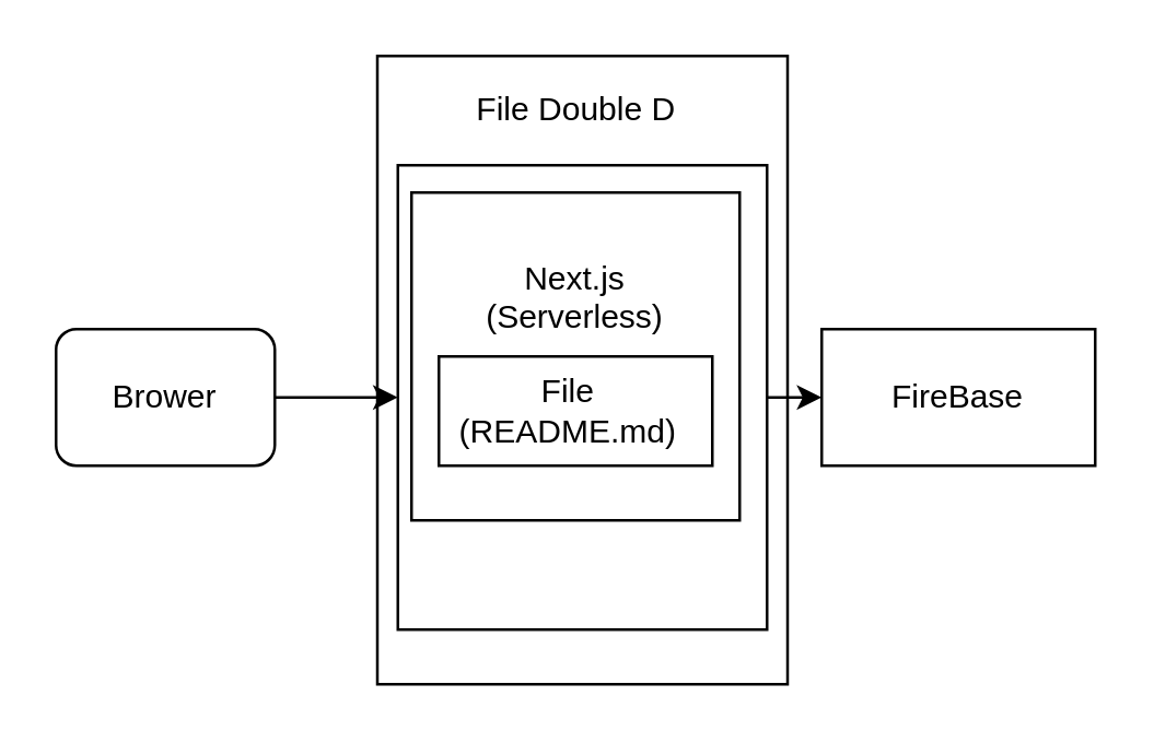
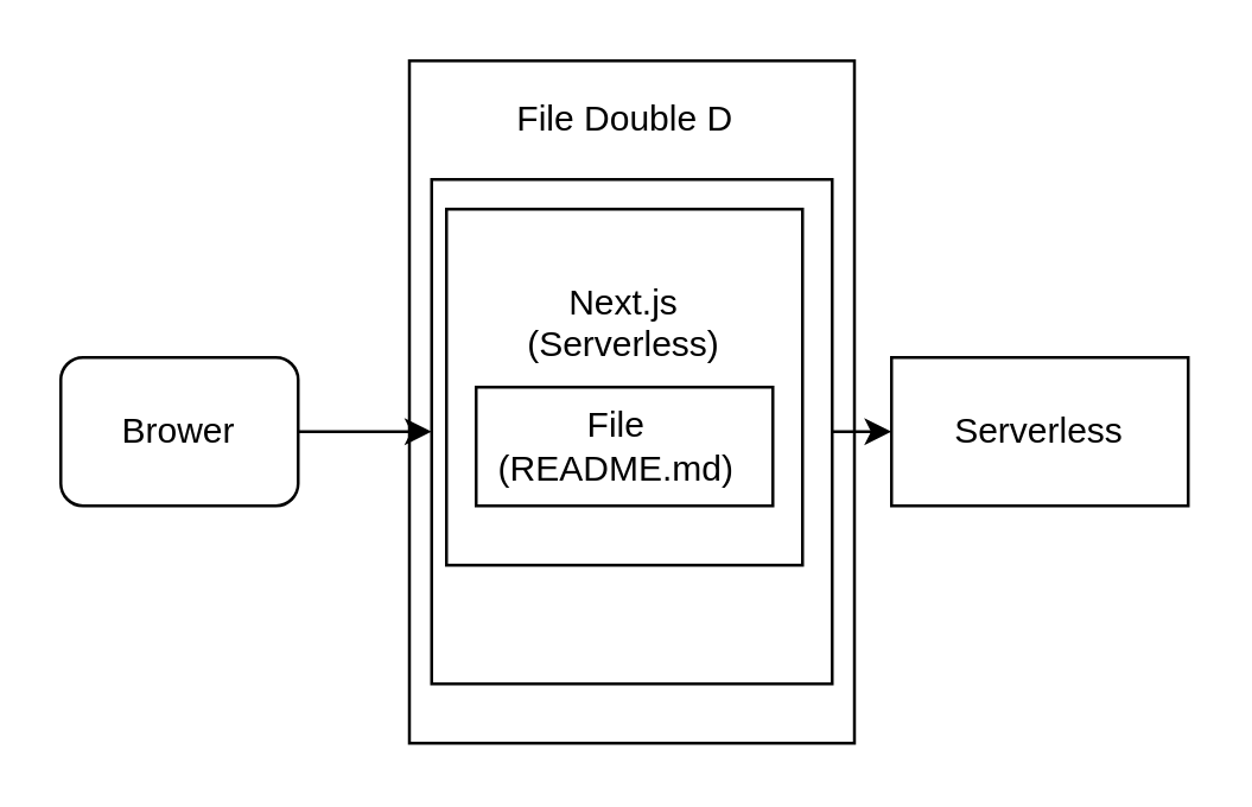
  <mxCell id="0" />
  <mxCell id="1" parent="0" />
  <mxCell id="2" value="" style="rounded=0;whiteSpace=wrap;html=1;fillColor=none;" parent="1" vertex="1"><mxGeometry x="137.5" y="20" width="150" height="230" as="geometry" /></mxCell>
  <mxCell id="3" value="" style="rounded=0;whiteSpace=wrap;html=1;" parent="1" vertex="1"><mxGeometry x="145" y="60" width="135" height="170" as="geometry" /></mxCell>
  <mxCell id="4" value="Next.js&lt;br&gt;(Serverless)&lt;br&gt;&lt;br&gt;&lt;br&gt;&lt;br&gt;" style="rounded=0;whiteSpace=wrap;html=1;" parent="1" vertex="1"><mxGeometry x="150" y="70" width="120" height="120" as="geometry" /></mxCell>
  <mxCell id="5" value="" style="rounded=0;whiteSpace=wrap;html=1;" parent="1" vertex="1"><mxGeometry x="160" y="130" width="100" height="40" as="geometry" /></mxCell>
  <mxCell id="6" value="File Double D" style="text;html=1;strokeColor=none;fillColor=none;align=center;verticalAlign=middle;whiteSpace=wrap;rounded=0;" parent="1" vertex="1"><mxGeometry x="157.5" y="30" width="105" height="20" as="geometry" /></mxCell>
  <mxCell id="7" value="Brower" style="whiteSpace=wrap;html=1;rounded=1;" parent="1" vertex="1"><mxGeometry x="20" y="120" width="80" height="50" as="geometry" /></mxCell>
  <mxCell id="8" value="File&lt;br&gt;(README.md)" style="text;html=1;strokeColor=none;fillColor=none;align=center;verticalAlign=middle;whiteSpace=wrap;rounded=0;" parent="1" vertex="1"><mxGeometry x="185" y="140" width="45" height="20" as="geometry" /></mxCell>
  <mxCell id="9" value="" style="endArrow=classic;html=1;exitX=1;exitY=0.5;exitDx=0;exitDy=0;entryX=0;entryY=0.5;entryDx=0;entryDy=0;" edge="1" parent="1" source="7" target="3"><mxGeometry width="50" height="50" relative="1" as="geometry"><mxPoint x="160" y="270" as="sourcePoint" /><mxPoint x="210" y="220" as="targetPoint" /></mxGeometry></mxCell>
  <mxCell id="10" value="" style="rounded=0;whiteSpace=wrap;html=1;" vertex="1" parent="1"><mxGeometry x="300" y="120" width="100" height="50" as="geometry" /></mxCell>
- <mxCell id="11" value="FireBase" style="text;html=1;strokeColor=none;fillColor=none;align=center;verticalAlign=middle;whiteSpace=wrap;rounded=0;" vertex="1" parent="1"><mxGeometry x="310" y="135" width="80" height="20" as="geometry" /></mxCell>
+ <mxCell id="11" value="Serverless" style="text;html=1;strokeColor=none;fillColor=none;align=center;verticalAlign=middle;whiteSpace=wrap;rounded=0;" vertex="1" parent="1"><mxGeometry x="310" y="135" width="80" height="20" as="geometry" /></mxCell>
  <mxCell id="12" value="" style="endArrow=classic;html=1;exitX=1;exitY=0.5;exitDx=0;exitDy=0;entryX=0;entryY=0.5;entryDx=0;entryDy=0;" edge="1" parent="1" source="3" target="10"><mxGeometry width="50" height="50" relative="1" as="geometry"><mxPoint x="300" y="210" as="sourcePoint" /><mxPoint x="350" y="160" as="targetPoint" /></mxGeometry></mxCell>
